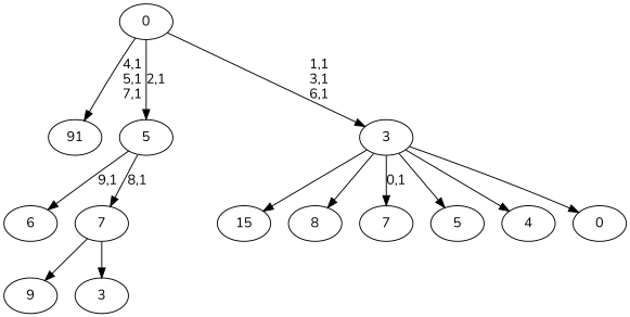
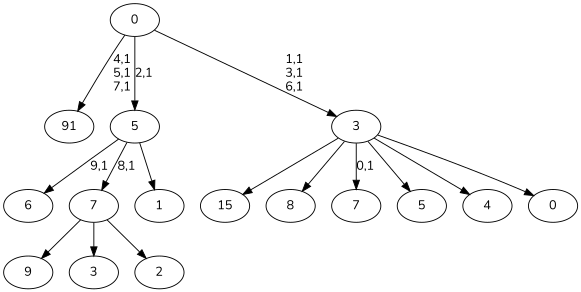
  digraph {
    fontname=Nunito
    node [fontname=Nunito]
    edge [fontname=Nunito]
    n1 [label=91]
    n2 [label=15]
    n3 [label=9]
    n4 [label=8]
    n5 [label=7]
    n6 [label=6]
    n7 [label=5]
    n8 [label=4]
    n9 [label=3]
+   n10 [label=2]
    7
+   n12 [label=1]
    5
    n14 [label=0]
    3
    0
    7 -> n3
    7 -> n9
+   7 -> n10
    5 -> n6 [label="9,1"]
    5 -> 7 [label="8,1"]
+   5 -> n12
    3 -> n2
    3 -> n4
    3 -> n5 [label="0,1"]
    3 -> n7
    3 -> n8
    3 -> n14
    0 -> n1 [label="4,1\n5,1\n7,1"]
    0 -> 5 [label="2,1"]
    0 -> 3 [label="1,1\n3,1\n6,1"]
  }
